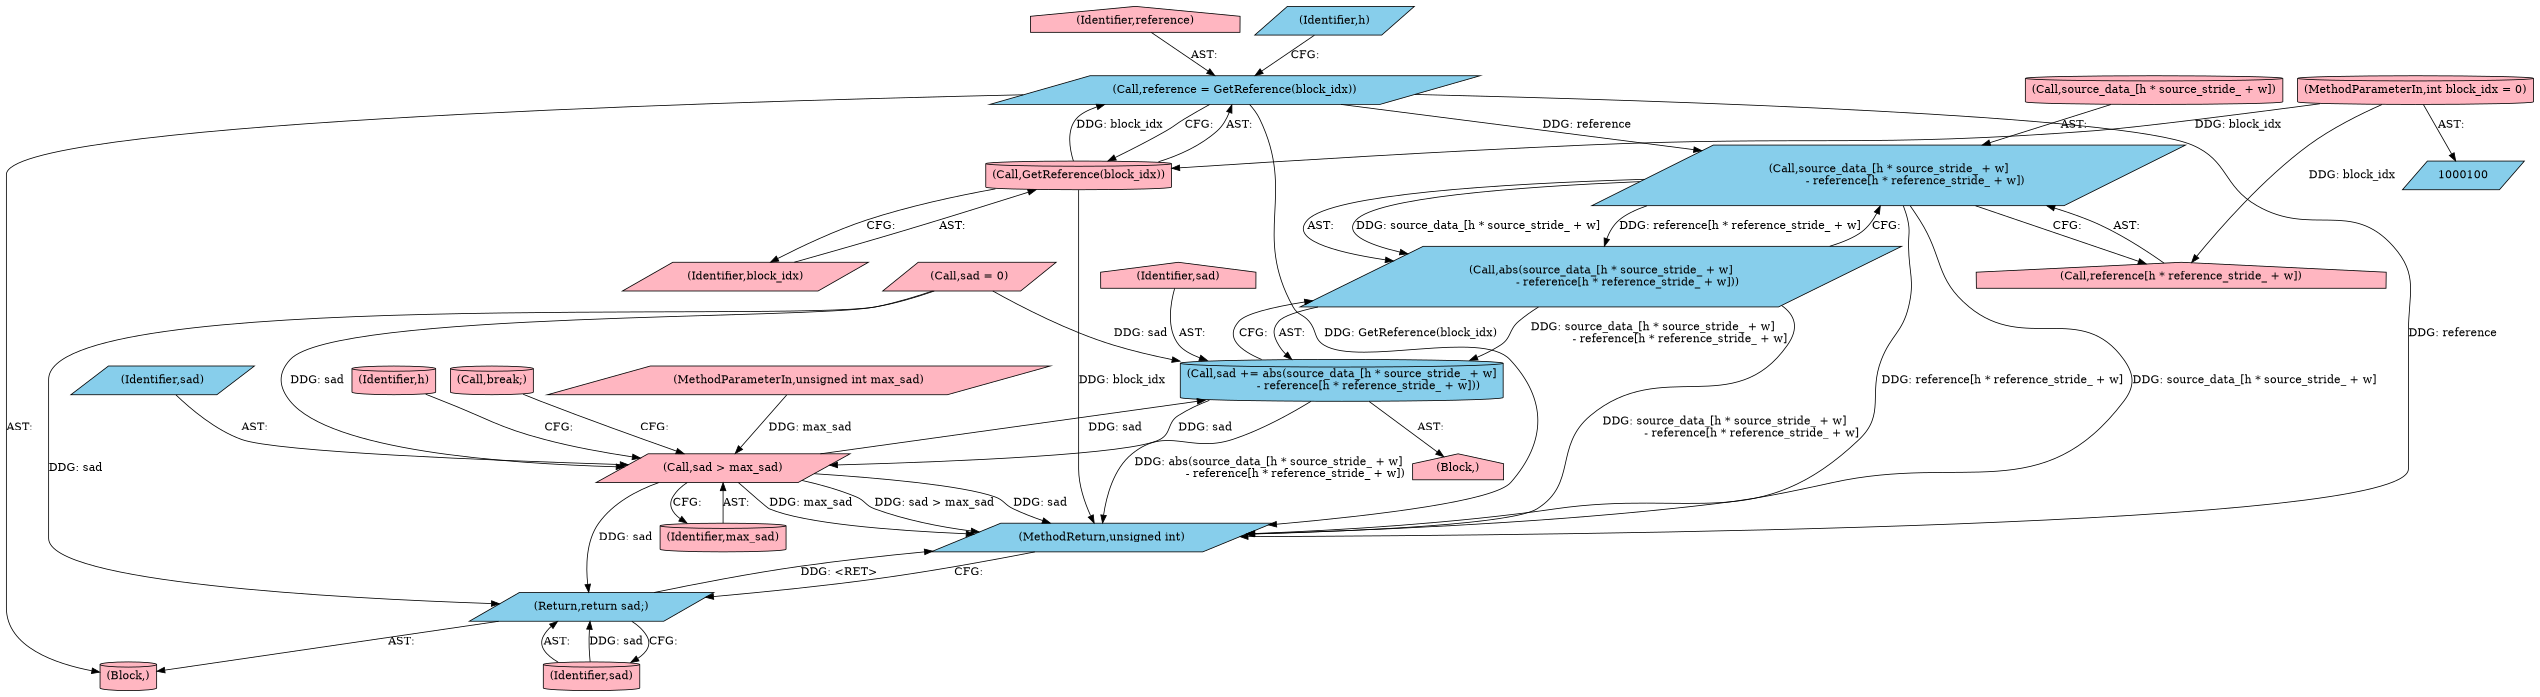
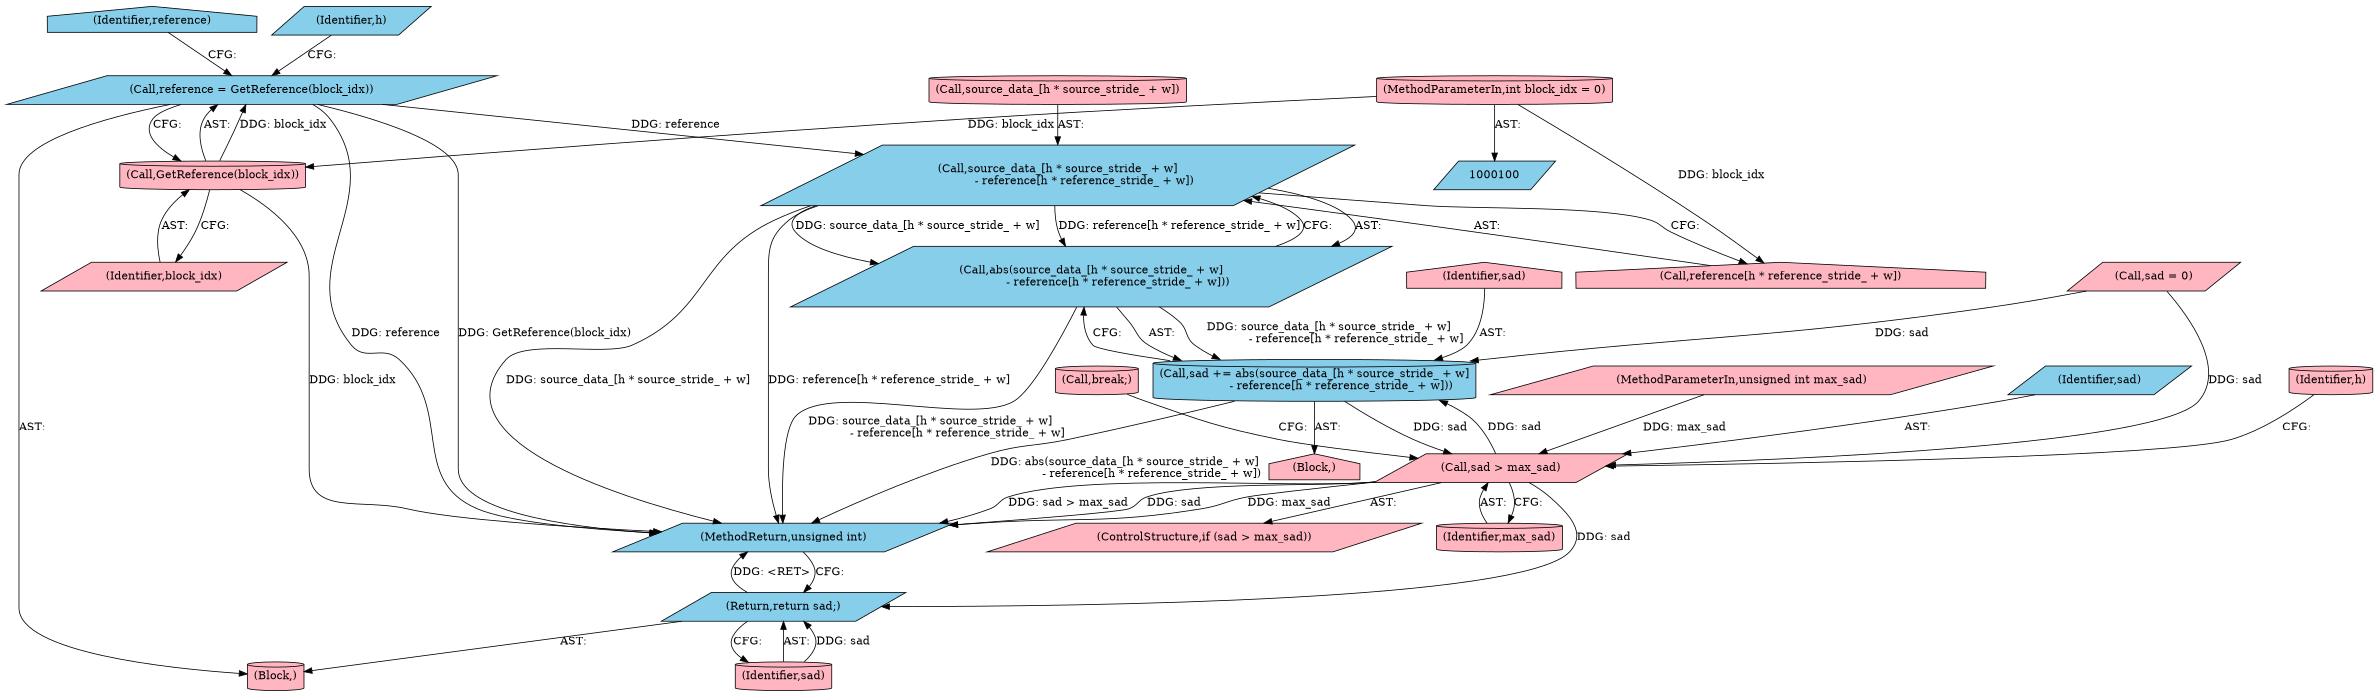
  digraph {
    node [fillcolor=lightpink shape=parallelogram style=filled]
    n1 [fillcolor=skyblue label="(Call,source_data_[h * source_stride_ + w]\n               - reference[h * reference_stride_ + w])"]
    n2 [fillcolor=skyblue label="(Call,abs(source_data_[h * source_stride_ + w]\n               - reference[h * reference_stride_ + w]))"]
    n3 [fillcolor=skyblue label="(MethodReturn,unsigned int)"]
    n4 [label="(Call,reference[h * reference_stride_ + w])" shape=house]
    n5 [fillcolor=skyblue label="(Call,sad += abs(source_data_[h * source_stride_ + w]\n               - reference[h * reference_stride_ + w]))" shape=cylinder]
    n6 [fillcolor=skyblue label="(Return,return sad;)"]
    n7 [fillcolor=skyblue label="(Call,reference = GetReference(block_idx))"]
    n8 [label="(Call,GetReference(block_idx))" shape=cylinder]
    n9 [label="(Block,)" shape=cylinder]
    n10 [label="(Identifier,block_idx)"]
    n11 [label="(MethodParameterIn,int block_idx = 0)" shape=cylinder]
    1000100 [fillcolor=skyblue]
    n13 [label="(Call,sad > max_sad)"]
    n14 [label="(Block,)" shape=house]
    n15 [label="(Identifier,max_sad)" shape=cylinder]
+   n16 [label="(ControlStructure,if (sad > max_sad))"]
    n17 [label="(Identifier,sad)" shape=cylinder]
-   n18 [label="(Identifier,reference)" shape=house]
+   n18 [fillcolor=skyblue label="(Identifier,reference)" shape=house]
    n19 [fillcolor=skyblue label="(Identifier,sad)"]
    n20 [label="(Call,sad = 0)"]
    n21 [label="(Identifier,h)" shape=cylinder]
    n22 [label="(Identifier,sad)" shape=house]
    n23 [label="(Call,break;)" shape=cylinder]
    n24 [label="(Call,source_data_[h * source_stride_ + w])" shape=cylinder]
    n25 [label="(MethodParameterIn,unsigned int max_sad)"]
    n26 [fillcolor=skyblue label="(Identifier,h)"]
    n1 -> n2 [label="AST: "]
    n1 -> n2 [label="DDG: source_data_[h * source_stride_ + w]"]
    n1 -> n2 [label="DDG: reference[h * reference_stride_ + w]"]
    n1 -> n3 [label="DDG: reference[h * reference_stride_ + w]"]
    n1 -> n3 [label="DDG: source_data_[h * source_stride_ + w]"]
    n1 -> n4 [label="CFG: "]
    n2 -> n1 [label="CFG: "]
    n2 -> n3 [label="DDG: source_data_[h * source_stride_ + w]\n               - reference[h * reference_stride_ + w]"]
    n2 -> n5 [label="AST: "]
    n2 -> n5 [label="DDG: source_data_[h * source_stride_ + w]\n               - reference[h * reference_stride_ + w]"]
    n3 -> n6 [label="CFG: "]
    n4 -> n1 [label="AST: "]
    n5 -> n2 [label="CFG: "]
    n5 -> n3 [label="DDG: abs(source_data_[h * source_stride_ + w]\n               - reference[h * reference_stride_ + w])"]
    n5 -> n13 [label="DDG: sad"]
    n5 -> n14 [label="AST: "]
    n6 -> n3 [label="DDG: <RET>"]
    n6 -> n9 [label="AST: "]
    n6 -> n17 [label="CFG: "]
    n7 -> n1 [label="DDG: reference"]
    n7 -> n3 [label="DDG: GetReference(block_idx)"]
    n7 -> n3 [label="DDG: reference"]
    n7 -> n8 [label="CFG: "]
    n7 -> n9 [label="AST: "]
    n8 -> n3 [label="DDG: block_idx"]
    n8 -> n7 [label="AST: "]
    n8 -> n7 [label="DDG: block_idx"]
    n8 -> n10 [label="CFG: "]
    n10 -> n8 [label="AST: "]
    n11 -> n4 [label="DDG: block_idx"]
    n11 -> n8 [label="DDG: block_idx"]
    n11 -> 1000100 [label="AST: "]
    n13 -> n3 [label="DDG: sad > max_sad"]
    n13 -> n3 [label="DDG: sad"]
    n13 -> n3 [label="DDG: max_sad"]
    n13 -> n5 [label="DDG: sad"]
    n13 -> n6 [label="DDG: sad"]
    n13 -> n15 [label="CFG: "]
+   n13 -> n16 [label="AST: "]
    n15 -> n13 [label="AST: "]
    n17 -> n6 [label="AST: "]
    n17 -> n6 [label="DDG: sad"]
-   n18 -> n7 [label="AST: "]
+   n18 -> n7 [label="CFG: "]
    n19 -> n13 [label="AST: "]
    n20 -> n5 [label="DDG: sad"]
-   n20 -> n6 [label="DDG: sad"]
    n20 -> n13 [label="DDG: sad"]
    n21 -> n13 [label="CFG: "]
    n22 -> n5 [label="AST: "]
    n23 -> n13 [label="CFG: "]
    n24 -> n1 [label="AST: "]
    n25 -> n13 [label="DDG: max_sad"]
    n26 -> n7 [label="CFG: "]
  }
